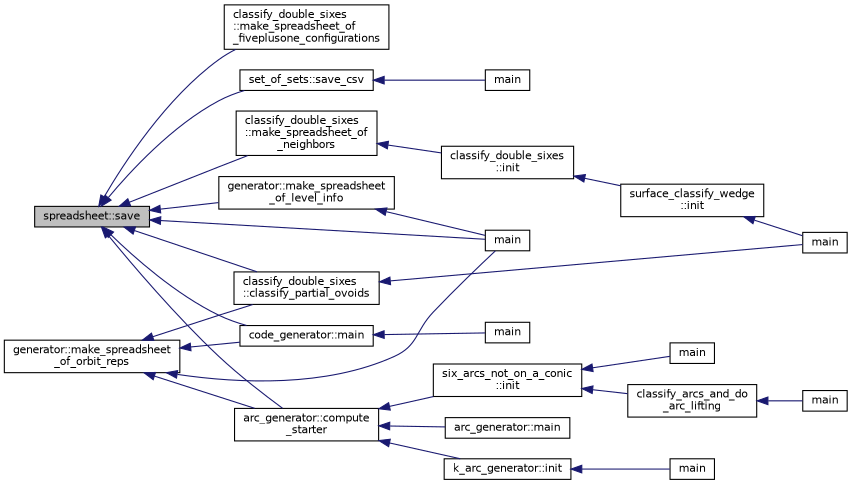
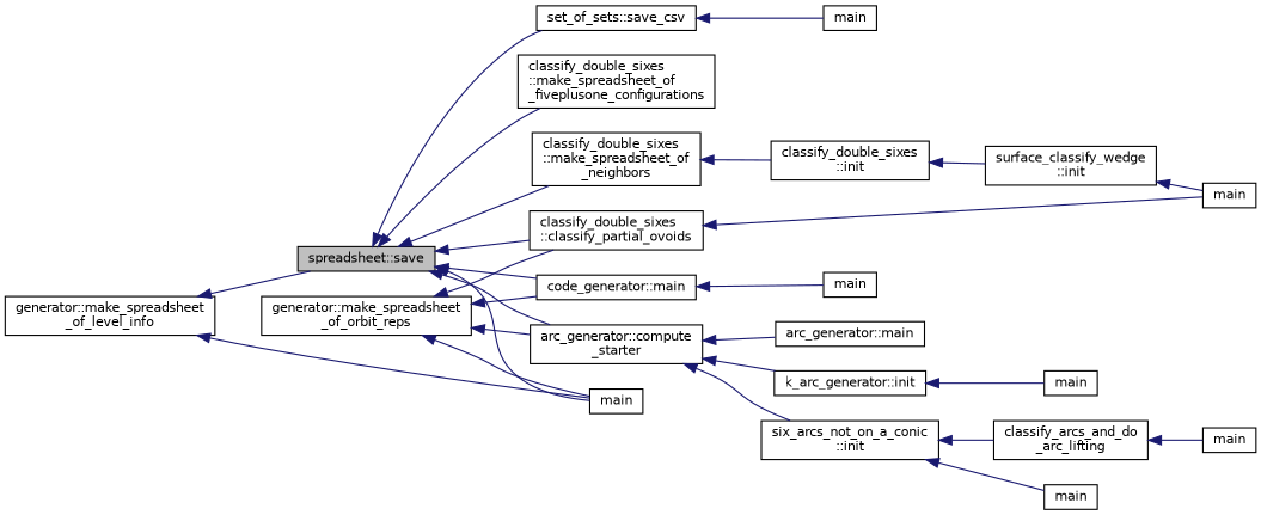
  digraph {
    rankdir=LR
    node [color=black fillcolor=white fontname=Helvetica fontsize=10 shape=record style=filled]
    edge [color=midnightblue dir=back fontname=Helvetica fontsize=10 labelfontname=Helvetica labelfontsize=10 style=solid]
    n1 [fillcolor=grey75 fontcolor=black height=0.2 label="spreadsheet::save" width=0.4]
    n2 [height=0.2 label=main width=0.4]
    n3 [height=0.2 label="code_generator::main" width=0.4]
    n4 [height=0.2 label="set_of_sets::save_csv" width=0.4]
    n5 [height=0.2 label="arc_generator::compute\l_starter" width=0.4]
    n6 [height=0.2 label="classify_double_sixes\l::classify_partial_ovoids" width=0.4]
    n7 [height=0.2 label="generator::make_spreadsheet\l_of_level_info" width=0.4]
    n8 [height=0.2 label="classify_double_sixes\l::make_spreadsheet_of\l_neighbors" width=0.4]
    n9 [height=0.2 label="classify_double_sixes\l::make_spreadsheet_of\l_fiveplusone_configurations" width=0.4]
    n10 [height=0.2 label=main width=0.4]
    n11 [height=0.2 label=main width=0.4]
    n12 [height=0.2 label="generator::make_spreadsheet\l_of_orbit_reps" width=0.4]
    n13 [height=0.2 label="arc_generator::main" width=0.4]
    n14 [height=0.2 label="k_arc_generator::init" width=0.4]
    n15 [height=0.2 label="six_arcs_not_on_a_conic\l::init" width=0.4]
    n16 [height=0.2 label=main width=0.4]
    n17 [height=0.2 label="classify_double_sixes\l::init" width=0.4]
    n18 [height=0.2 label=main width=0.4]
    n19 [height=0.2 label="classify_arcs_and_do\l_arc_lifting" width=0.4]
    n20 [height=0.2 label=main width=0.4]
    n21 [height=0.2 label=main width=0.4]
    n22 [height=0.2 label="surface_classify_wedge\l::init" width=0.4]
    n1 -> n2
    n1 -> n3
    n1 -> n4
    n1 -> n5
    n1 -> n6
-   n1 -> n7
+   n7 -> n1
    n1 -> n8
    n1 -> n9
    n3 -> n10
    n4 -> n11
    n5 -> n13
    n5 -> n14
    n5 -> n15
    n6 -> n16
    n7 -> n2
    n8 -> n17
    n12 -> n2
    n12 -> n3
    n12 -> n5
    n12 -> n6
    n14 -> n18
    n15 -> n19
    n15 -> n20
    n17 -> n22
    n19 -> n21
    n22 -> n16
  }
